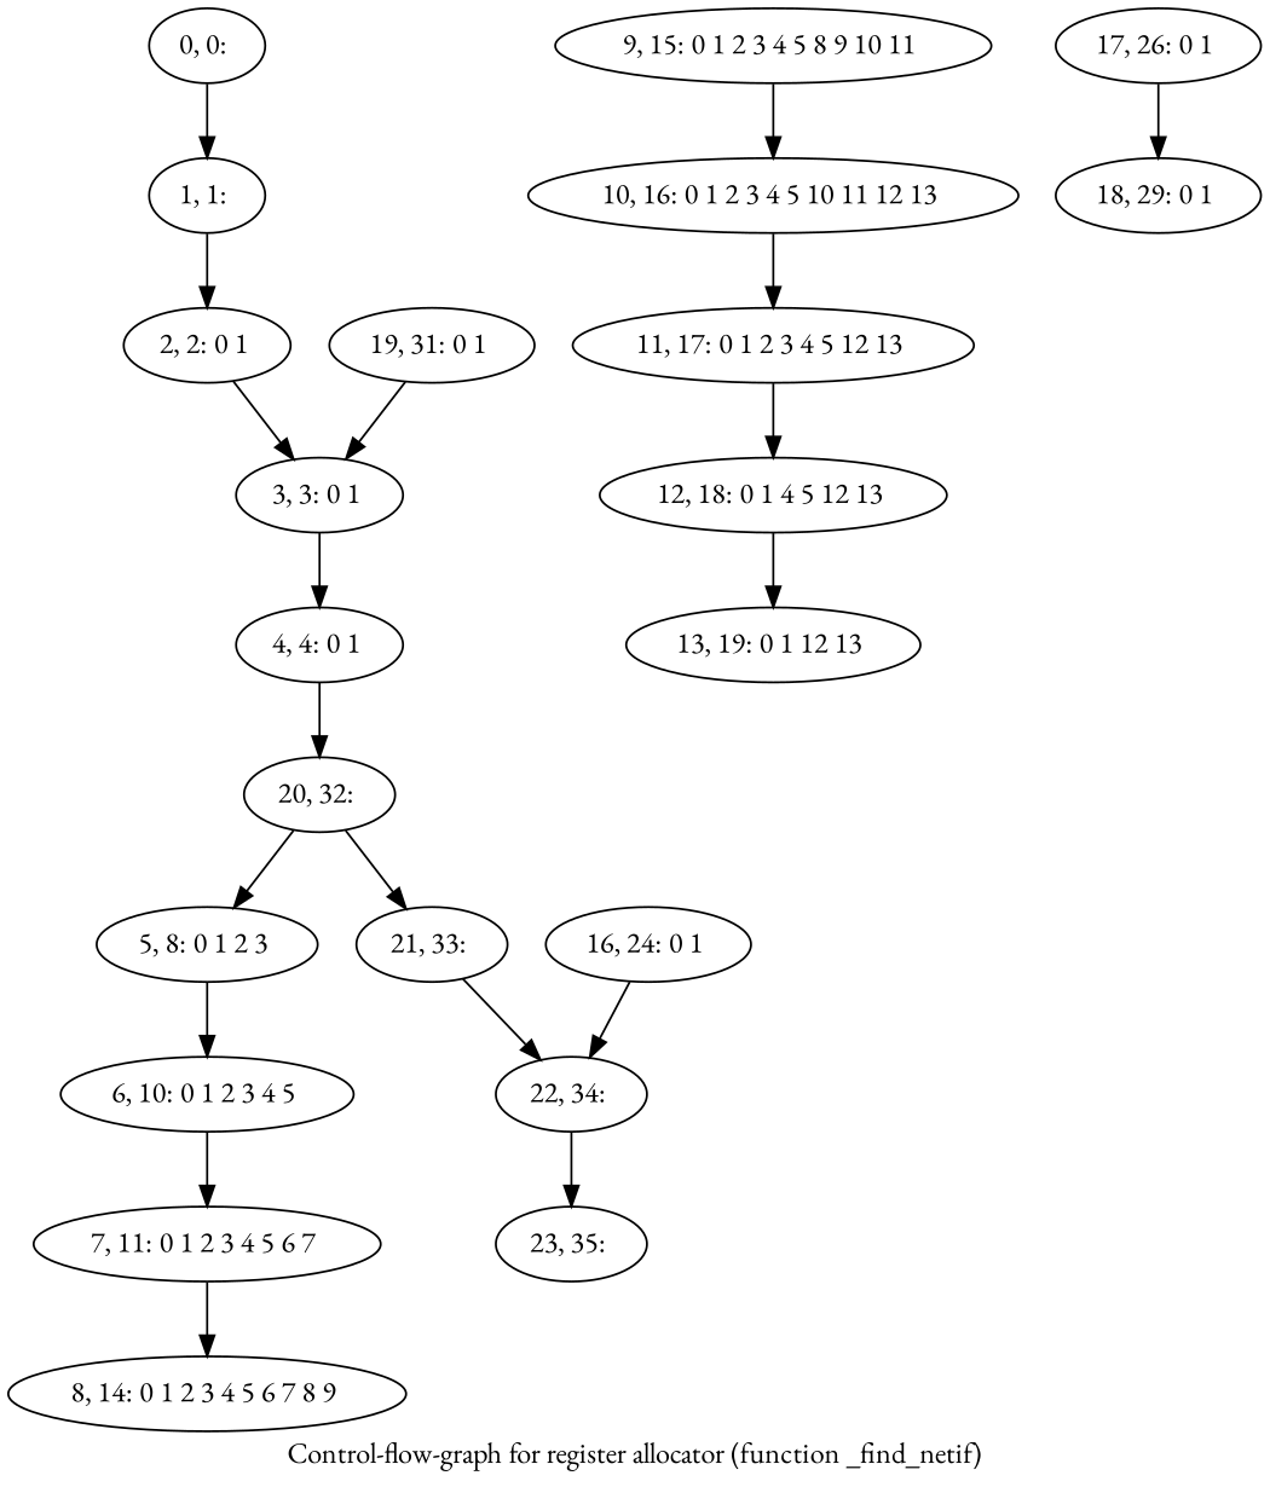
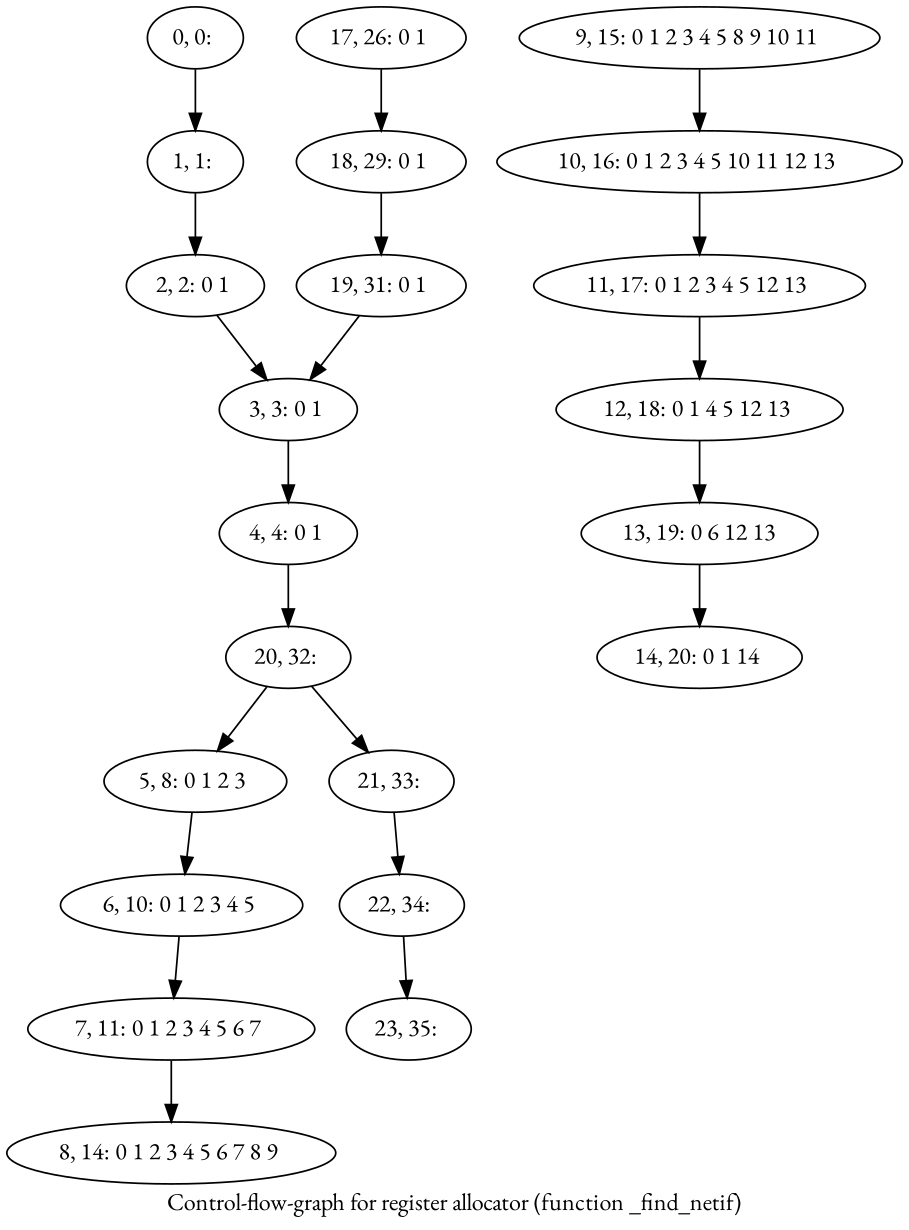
  digraph {
    fontname="EB Garamond"
    label="Control-flow-graph for register allocator (function _find_netif)"
    node [fontname="EB Garamond"]
    edge [fontname="EB Garamond"]
    n1 [label="0, 0: "]
    n2 [label="1, 1: "]
    n3 [label="2, 2: 0 1 "]
    n4 [label="3, 3: 0 1 "]
    n5 [label="4, 4: 0 1 "]
    n6 [label="20, 32: "]
    n7 [label="5, 8: 0 1 2 3 "]
    n8 [label="6, 10: 0 1 2 3 4 5 "]
    n9 [label="21, 33: "]
    n10 [label="7, 11: 0 1 2 3 4 5 6 7 "]
    n11 [label="8, 14: 0 1 2 3 4 5 6 7 8 9 "]
    n12 [label="9, 15: 0 1 2 3 4 5 8 9 10 11 "]
    n13 [label="10, 16: 0 1 2 3 4 5 10 11 12 13 "]
    n14 [label="11, 17: 0 1 2 3 4 5 12 13 "]
    n15 [label="12, 18: 0 1 4 5 12 13 "]
-   n16 [label="13, 19: 0 1 12 13 "]
-   n18 [label="16, 24: 0 1 "]
+   n16 [label="13, 19: 0 6 12 13"]
+   n17 [label="14, 20: 0 1 14 "]
    n19 [label="22, 34: "]
    n20 [label="17, 26: 0 1 "]
    n21 [label="18, 29: 0 1 "]
    n22 [label="23, 35: "]
    n23 [label="19, 31: 0 1 "]
    n1 -> n2
    n2 -> n3
    n3 -> n4
    n4 -> n5
    n5 -> n6
    n6 -> n7
    n6 -> n9
    n7 -> n8
    n8 -> n10
    n9 -> n19
    n10 -> n11
    n12 -> n13
    n13 -> n14
    n14 -> n15
    n15 -> n16
-   n18 -> n19
+   n16 -> n17
    n19 -> n22
    n20 -> n21
+   n21 -> n23
    n23 -> n4
  }
